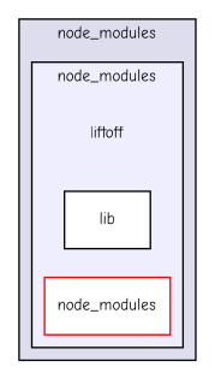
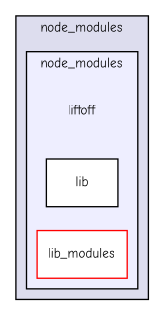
  digraph {
    compound=true
    rankdir=LR
    fontname="Comic Neue"
    node [fontname="Comic Neue" fontsize=10 shape=box fillcolor=white style=filled]
    n1 [label=liftoff shape=plaintext fillcolor="" style=""]
    n2 [color=black label=lib]
-   n3 [color=red label=node_modules]
+   n3 [color=red label=lib_modules]
    subgraph cluster_1 {
      bgcolor="#ddddee"
      fontsize=10
      label=node_modules
      pencolor=black
      subgraph cluster_2 {
        bgcolor="#eeeeff"
        fontsize=10
        pencolor=black
        n1
        n2
        n3
      }
    }
  }
